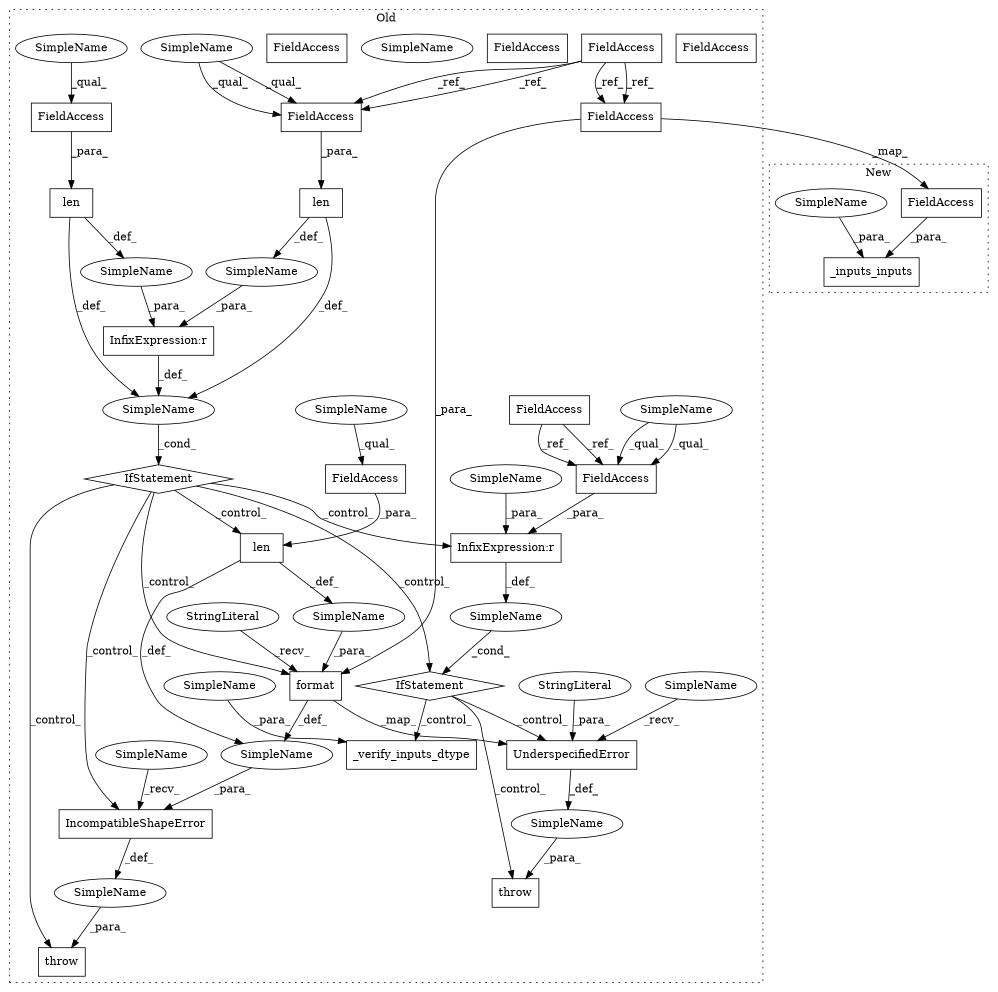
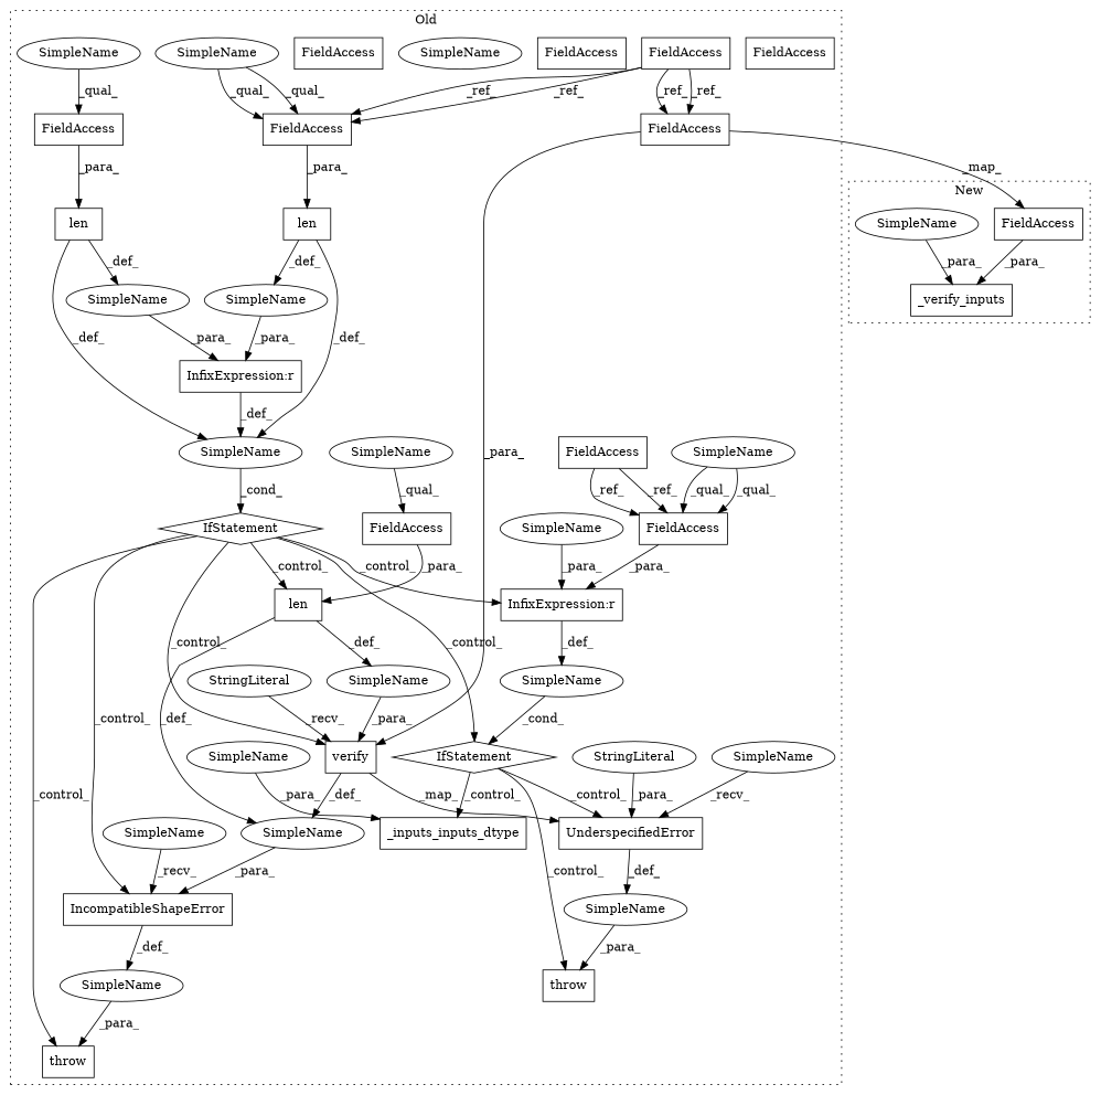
  digraph {
    node [a=42 l=4 shape=box]
-   n1 [a=32 l="7,1" label=format s="15716,15781"]
+   n1 [a=32 l="7,1" label=verify s="15716,15781"]
    n2 [label=SimpleName shape=ellipse l=""]
    n3 [a=53 l=6 label=throw s=15596]
    n4 [a=22 l=17 label=FieldAccess s=15764]
    n5 [a=22 l=17 label=FieldAccess s=15475]
    n6 [a=27 label="InfixExpression:r" s=15560]
    n7 [a=32 l="4,1" label=len s="15538,15559"]
    n8 [a=32 l="23,1" label=IncompatibleShapeError s="15607,15782"]
    n9 [a=32 l="20,1" label=UnderspecifiedError s="15913,15994"]
    n10 [label=SimpleName shape=ellipse l=""]
    n11 [a=53 l=6 label=throw s=15902]
    n12 [a=27 label="InfixExpression:r" s=15884]
    n13 [a=22 l=20 label=FieldAccess s=15864]
    n14 [label=SimpleName s=15864 shape=ellipse]
    n15 [a=22 l=20 label=FieldAccess s=15795]
    n16 [a=22 l=17 label=FieldAccess s=15568]
    n17 [a=32 l="4,1" label=len s="15564,15585"]
    n18 [a=22 l=17 label=FieldAccess s=15727]
    n19 [a=32 l="4,1" label=len s="15723,15744"]
    n20 [a=22 l=17 label=FieldAccess s=15542]
    n21 [a=25 l="4,2" label=IfStatement s="15860,15892" shape=diamond]
    n22 [label=SimpleName shape=ellipse l=""]
    n23 [a=25 l="4,2" label=IfStatement s="15534,15586" shape=diamond]
    n24 [label=SimpleName shape=ellipse l=""]
    n25 [label=SimpleName shape=ellipse l=""]
    n26 [label=SimpleName shape=ellipse l=""]
    n27 [label=SimpleName shape=ellipse l=""]
    n28 [label=SimpleName shape=ellipse l=""]
    n29 [a=45 l=85 label=StringLiteral s=15630 shape=ellipse]
    n30 [a=45 l=61 label=StringLiteral s=15933 shape=ellipse]
-   n31 [a=32 l="21,1" label=_verify_inputs_dtype s="16007,16034"]
+   n31 [a=32 l="21,1" label=_inputs_inputs_dtype s="16007,16034"]
    n32 [a=22 l=17 label=FieldAccess s=15542]
    n33 [a=22 l=17 label=FieldAccess s=15764]
    n34 [label=SimpleName s=15888 shape=ellipse]
    n35 [a=22 l=20 label=FieldAccess s=15864]
    n36 [label=SimpleName s=15602 shape=ellipse]
    n37 [label=SimpleName s=15908 shape=ellipse]
    n38 [label=SimpleName s=15542 shape=ellipse]
    n39 [label=SimpleName s=15864 shape=ellipse]
    n40 [label=SimpleName s=15568 shape=ellipse]
    n41 [label=SimpleName s=15727 shape=ellipse]
    n42 [l=6 label=SimpleName s=16028 shape=ellipse]
-   n43 [a=32 l="15,1" label=_inputs_inputs s="15627,15686"]
+   n43 [a=32 l="15,1" label=_verify_inputs s="15627,15686"]
    n44 [a=22 l=19 label=FieldAccess s=15649]
    n45 [l=6 label=SimpleName s=15642 shape=ellipse]
    subgraph cluster_1 {
      label=Old
      style=dotted
      n1
      n2
      n3
      n4
      n5
      n6
      n7
      n8
      n9
      n10
      n11
      n12
      n13
      n14
      n15
      n16
      n17
      n18
      n19
      n20
      n21
      n22
      n23
      n24
      n25
      n26
      n27
      n28
      n29
      n30
      n31
      n32
      n33
      n34
      n35
      n36
      n37
      n38
      n39
      n40
      n41
      n42
    }
    subgraph cluster_2 {
      label=New
      style=dotted
      n43
      n44
      n45
    }
    n1 -> n9 [label=_map_]
    n1 -> n26 [label=_def_]
    n2 -> n3 [label=_para_]
    n5 -> n32 [label=_ref_]
    n5 -> n32 [label=_ref_]
    n5 -> n33 [label=_ref_]
    n5 -> n33 [label=_ref_]
    n6 -> n28 [label=_def_]
    n7 -> n24 [label=_def_]
    n7 -> n28 [label=_def_]
    n8 -> n2 [label=_def_]
    n9 -> n10 [label=_def_]
    n10 -> n11 [label=_para_]
    n12 -> n22 [label=_def_]
    n15 -> n35 [label=_ref_]
    n15 -> n35 [label=_ref_]
    n16 -> n17 [label=_para_]
    n17 -> n27 [label=_def_]
    n17 -> n28 [label=_def_]
    n18 -> n19 [label=_para_]
    n19 -> n25 [label=_def_]
    n19 -> n26 [label=_def_]
    n21 -> n9 [label=_control_]
    n21 -> n11 [label=_control_]
    n21 -> n31 [label=_control_]
    n22 -> n21 [label=_cond_]
    n23 -> n1 [label=_control_]
    n23 -> n3 [label=_control_]
    n23 -> n8 [label=_control_]
    n23 -> n12 [label=_control_]
    n23 -> n19 [label=_control_]
    n23 -> n21 [label=_control_]
    n24 -> n6 [label=_para_]
    n25 -> n1 [label=_para_]
    n26 -> n8 [label=_para_]
    n27 -> n6 [label=_para_]
    n28 -> n23 [label=_cond_]
    n29 -> n1 [label=_recv_]
    n30 -> n9 [label=_para_]
    n32 -> n7 [label=_para_]
    n33 -> n1 [label=_para_]
    n33 -> n44 [label=_map_]
    n34 -> n12 [label=_para_]
    n35 -> n12 [label=_para_]
    n36 -> n8 [label=_recv_]
    n37 -> n9 [label=_recv_]
    n38 -> n32 [label=_qual_]
    n38 -> n32 [label=_qual_]
    n39 -> n35 [label=_qual_]
    n39 -> n35 [label=_qual_]
    n40 -> n16 [label=_qual_]
    n41 -> n18 [label=_qual_]
    n42 -> n31 [label=_para_]
    n44 -> n43 [label=_para_]
    n45 -> n43 [label=_para_]
  }
